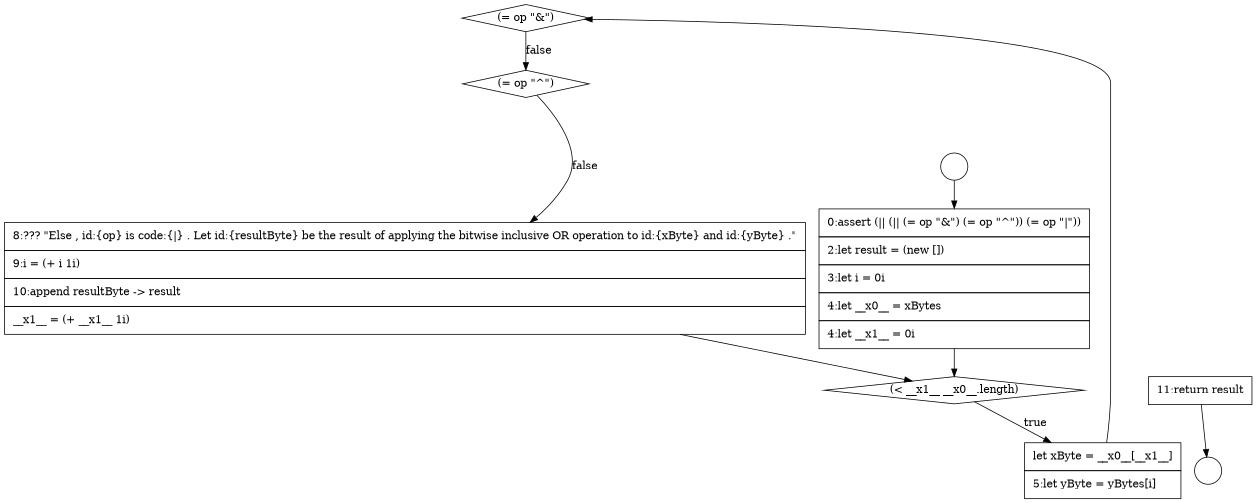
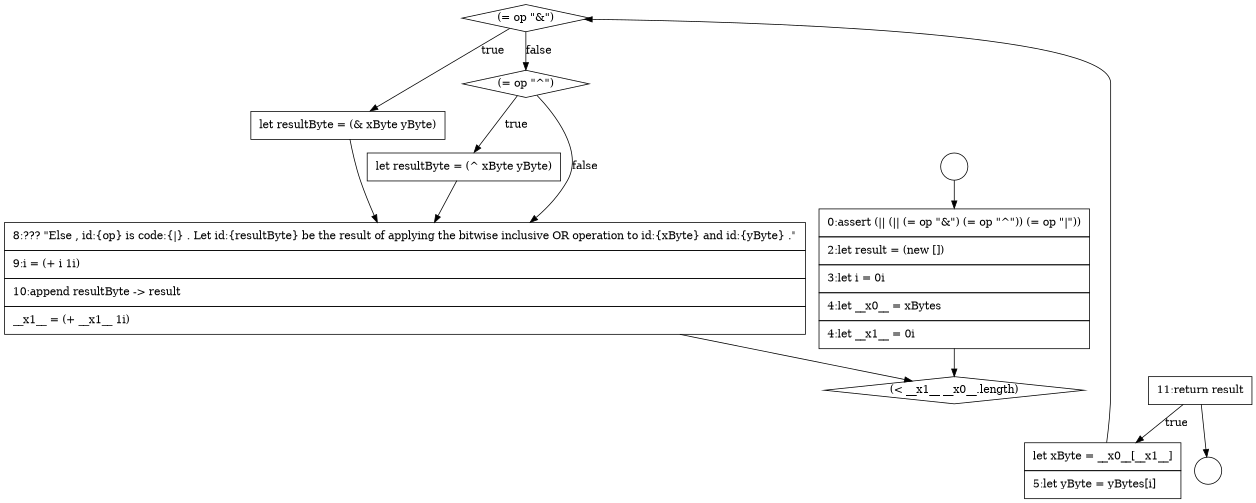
  digraph {
    node [color=black fillcolor=white shape=none style=filled margin=0]
    edge [color=black]
    n1 [label=<<font color="black">(= op &quot;&amp;&quot;)</font>> shape=diamond margin=""]
    n2 [label=<<font color="black">(= op &quot;^&quot;)</font>> shape=diamond margin=""]
+   n3 [label=<<font color="black">     <table border="0" cellborder="1" cellspacing="0" cellpadding="10">       <tr><td align="left">let resultByte = (&amp; xByte yByte)</td></tr>     </table>   </font>>]
+   n4 [label=<<font color="black">     <table border="0" cellborder="1" cellspacing="0" cellpadding="10">       <tr><td align="left">let resultByte = (^ xByte yByte)</td></tr>     </table>   </font>>]
    n5 [label=<<font color="black">     <table border="0" cellborder="1" cellspacing="0" cellpadding="10">       <tr><td align="left">8:??? &quot;Else , id:{op} is code:{|} . Let id:{resultByte} be the result of applying the bitwise inclusive OR operation to id:{xByte} and id:{yByte} .&quot;</td></tr>       <tr><td align="left">9:i = (+ i 1i)</td></tr>       <tr><td align="left">10:append resultByte -&gt; result</td></tr>       <tr><td align="left">__x1__ = (+ __x1__ 1i)</td></tr>     </table>   </font>>]
    n6 [label=<<font color="black">(&lt; __x1__ __x0__.length)</font>> shape=diamond margin=""]
    n7 [label=<<font color="black">     <table border="0" cellborder="1" cellspacing="0" cellpadding="10">       <tr><td align="left">0:assert (|| (|| (= op &quot;&amp;&quot;) (= op &quot;^&quot;)) (= op &quot;|&quot;))</td></tr>       <tr><td align="left">2:let result = (new [])</td></tr>       <tr><td align="left">3:let i = 0i</td></tr>       <tr><td align="left">4:let __x0__ = xBytes</td></tr>       <tr><td align="left">4:let __x1__ = 0i</td></tr>     </table>   </font>>]
    n8 [label=<<font color="black">     <table border="0" cellborder="1" cellspacing="0" cellpadding="10">       <tr><td align="left">let xByte = __x0__[__x1__]</td></tr>       <tr><td align="left">5:let yByte = yBytes[i]</td></tr>     </table>   </font>>]
    n9 [label=<<font color="black">     <table border="0" cellborder="1" cellspacing="0" cellpadding="10">       <tr><td align="left">11:return result</td></tr>     </table>   </font>>]
    n10 [label=" " shape=circle margin=""]
    n11 [label=" " shape=circle margin=""]
    n1 -> n2 [label=<<font color="black">false</font>>]
+   n1 -> n3 [label=<<font color="black">true</font>>]
+   n2 -> n4 [label=<<font color="black">true</font>>]
    n2 -> n5 [label=<<font color="black">false</font>>]
+   n3 -> n5
+   n4 -> n5
    n5 -> n6
-   n6 -> n8 [label=<<font color="black">true</font>>]
+   n9 -> n8 [label=<<font color="black">true</font>>]
    n7 -> n6
    n8 -> n1
    n9 -> n10
    n11 -> n7
  }
